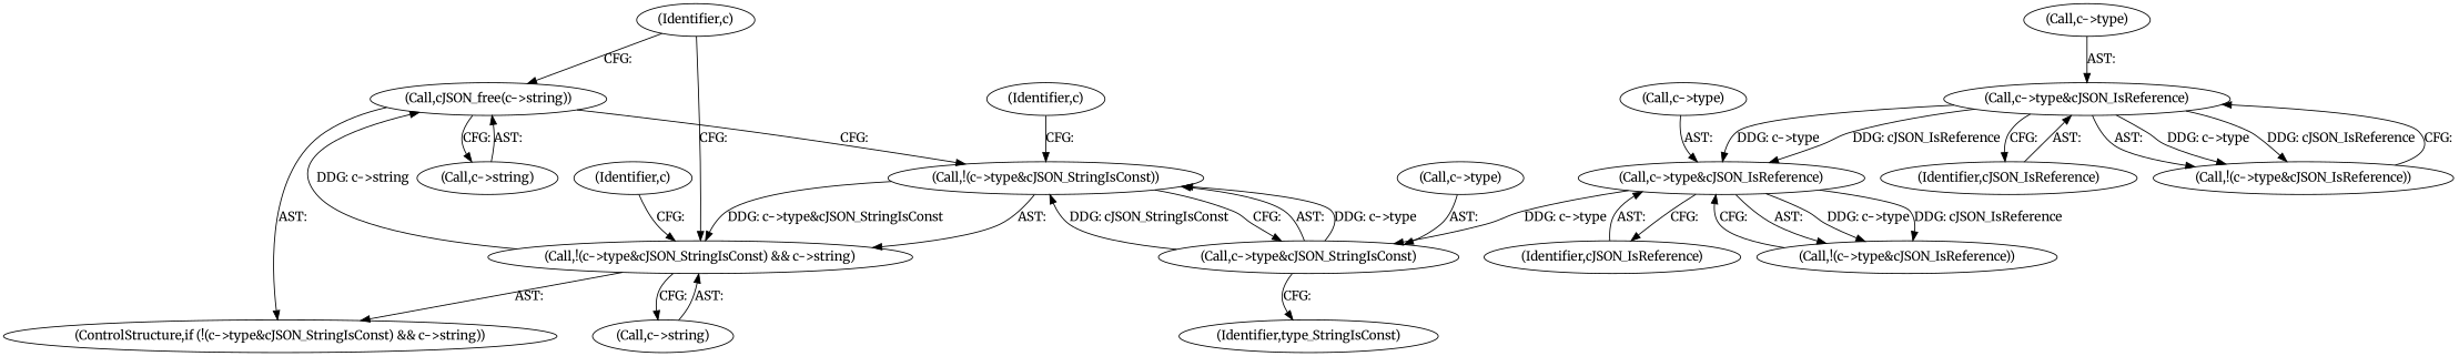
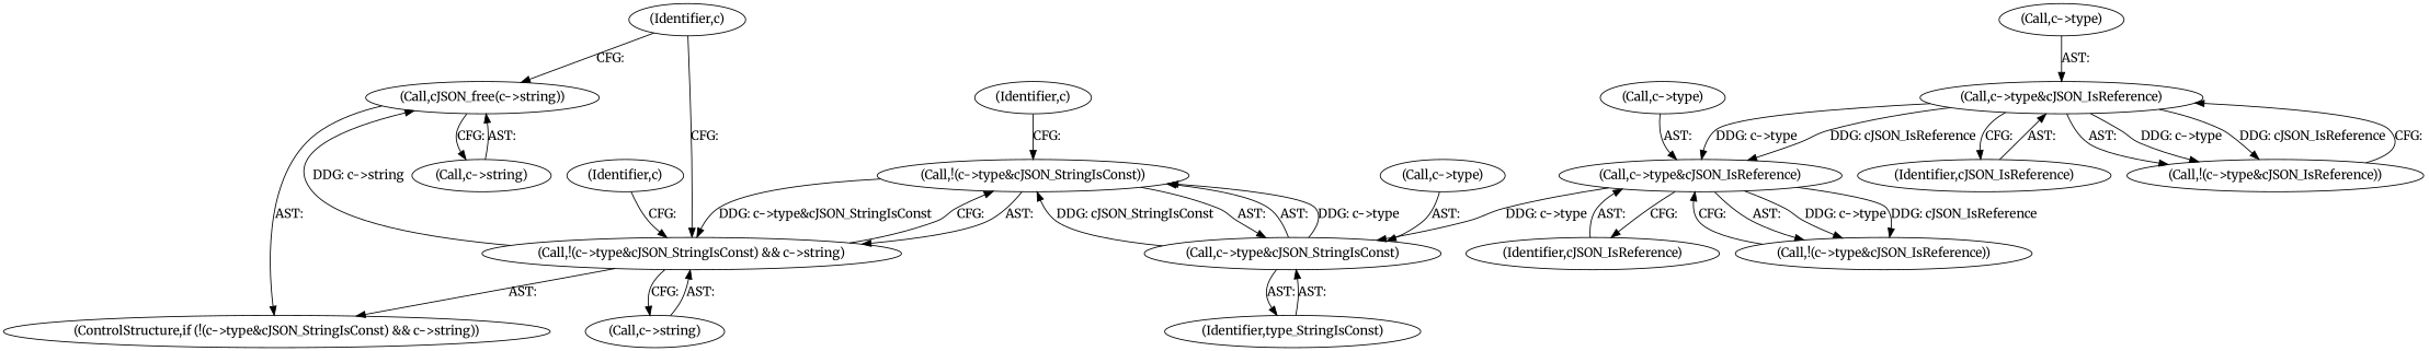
  digraph {
    fontname=Merriweather
    node [fontname=Merriweather]
    edge [fontname=Merriweather]
    n1 [label="(Call,cJSON_free(c->string))"]
    n2 [label="(ControlStructure,if (!(c->type&cJSON_StringIsConst) && c->string))"]
    n3 [label="(Call,c->string)"]
    n4 [label="(Call,!(c->type&cJSON_StringIsConst) && c->string)"]
    n5 [label="(Call,!(c->type&cJSON_StringIsConst))"]
    n6 [label="(Call,c->string)"]
    n7 [label="(Call,c->type&cJSON_StringIsConst)"]
    n8 [label="(Identifier,type_StringIsConst)"]
    n9 [label="(Call,c->type&cJSON_IsReference)"]
    n10 [label="(Call,!(c->type&cJSON_IsReference))"]
    n11 [label="(Identifier,cJSON_IsReference)"]
    n12 [label="(Call,c->type&cJSON_IsReference)"]
    n13 [label="(Identifier,cJSON_IsReference)"]
    n14 [label="(Call,!(c->type&cJSON_IsReference))"]
    n15 [label="(Call,c->type)"]
    n16 [label="(Call,c->type)"]
    n17 [label="(Identifier,c)"]
    n18 [label="(Identifier,c)"]
    n19 [label="(Call,c->type)"]
    n20 [label="(Identifier,c)"]
    n1 -> n2 [label="AST: "]
    n1 -> n3 [label="CFG: "]
    n3 -> n1 [label="AST: "]
    n4 -> n1 [label="DDG: c->string"]
    n4 -> n2 [label="AST: "]
-   n1 -> n5 [label="CFG: "]
+   n4 -> n5 [label="CFG: "]
    n4 -> n6 [label="CFG: "]
    n5 -> n4 [label="AST: "]
    n5 -> n4 [label="DDG: c->type&cJSON_StringIsConst"]
-   n5 -> n7 [label="CFG: "]
+   n5 -> n7 [label="AST: "]
    n6 -> n4 [label="AST: "]
    n7 -> n5 [label="AST: "]
    n7 -> n5 [label="DDG: c->type"]
    n7 -> n5 [label="DDG: cJSON_StringIsConst"]
-   n7 -> n8 [label="CFG: "]
+   n7 -> n8 [label="AST: "]
+   n8 -> n7 [label="AST: "]
    n9 -> n7 [label="DDG: c->type"]
    n9 -> n10 [label="AST: "]
    n9 -> n10 [label="DDG: c->type"]
    n9 -> n10 [label="DDG: cJSON_IsReference"]
    n9 -> n11 [label="CFG: "]
    n10 -> n9 [label="CFG: "]
    n11 -> n9 [label="AST: "]
    n12 -> n9 [label="DDG: c->type"]
    n12 -> n9 [label="DDG: cJSON_IsReference"]
    n12 -> n13 [label="CFG: "]
    n12 -> n14 [label="AST: "]
    n12 -> n14 [label="DDG: c->type"]
    n12 -> n14 [label="DDG: cJSON_IsReference"]
    n13 -> n12 [label="AST: "]
    n14 -> n12 [label="CFG: "]
    n15 -> n7 [label="AST: "]
    n16 -> n9 [label="AST: "]
    n17 -> n4 [label="CFG: "]
    n18 -> n5 [label="CFG: "]
    n19 -> n12 [label="AST: "]
    n20 -> n1 [label="CFG: "]
    n20 -> n4 [label="CFG: "]
  }
